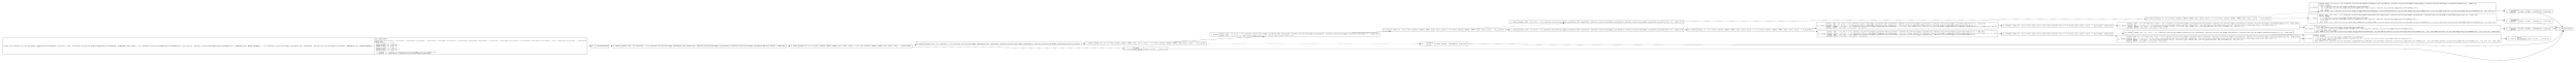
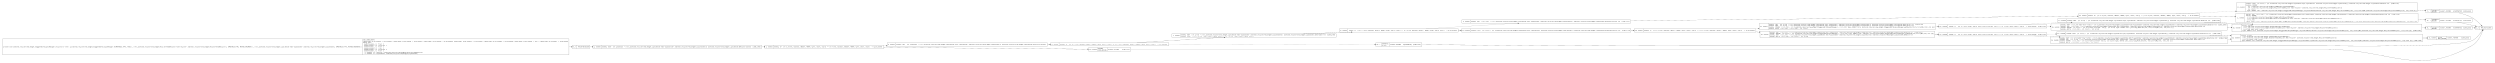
  digraph {
    fontname="Source Code Pro"
    rankdir=LR
    node [fontname="Source Code Pro" shape=record]
    edge [fontname="Source Code Pro"]
    n1 [label="{0\:\ ?|MTH_ENTER_BLOCK\l}"]
    n2 [label="{2\:\ 0x0000|0x0000: IGET  (r0 I:boolean) = (r5 I:androidx.recyclerview.widget.LayoutState A[D('layoutState' androidx.recyclerview.widget.LayoutState)]) androidx.recyclerview.widget.LayoutState.mRecycle boolean  (LINE:1766)\l}"]
    n3 [label="{3\:\ 0x0002|0x0002: IF  (r0 I:??[int, boolean, OBJECT, ARRAY, byte, short, char]) == (0 ??[int, boolean, OBJECT, ARRAY, byte, short, char])  \-\> B:26:0x0058 \l}"]
    n4 [label="{4\:\ 0x0004|0x0004: IGET  (r0 I:boolean) = (r5 I:androidx.recyclerview.widget.LayoutState A[D('layoutState' androidx.recyclerview.widget.LayoutState)]) androidx.recyclerview.widget.LayoutState.mInfinite boolean \l}"]
    n5 [label="{26\:\ 0x0058|RETURN\lORIG_RETURN\l|0x0058: RETURN    (LINE:1767)\l}"]
    n6 [label="{5\:\ 0x0006|0x0006: IF  (r0 I:??[int, boolean, OBJECT, ARRAY, byte, short, char]) == (0 ??[int, boolean, OBJECT, ARRAY, byte, short, char])  \-\> B:7:0x0009 \l}"]
    n7 [label="{1\:\ ?|MTH_EXIT_BLOCK\l}"]
    n8 [label="{7\:\ 0x0009|0x0009: IGET  (r0 I:int) = (r5 I:androidx.recyclerview.widget.LayoutState A[D('layoutState' androidx.recyclerview.widget.LayoutState)]) androidx.recyclerview.widget.LayoutState.mAvailable int  (LINE:1769)\l0x000b: CONST  (r1 I:??[int, float, short, byte, char]) = (\-1 ??[int, float, short, byte, char]) \l}"]
    n9 [label="{30\:\ ?|SYNTHETIC\lRETURN\l|0x0058: RETURN   A[SYNTHETIC] (LINE:1767)\l}"]
    n10 [label="{8\:\ 0x000c|0x000c: IF  (r0 I:??[int, boolean, OBJECT, ARRAY, byte, short, char]) != (0 ??[int, boolean, OBJECT, ARRAY, byte, short, char])  \-\> B:13:0x001e \l}"]
    n11 [label="{9\:\ 0x000e|0x000e: IGET  (r0 I:int) = (r5 I:androidx.recyclerview.widget.LayoutState A[D('layoutState' androidx.recyclerview.widget.LayoutState)]) androidx.recyclerview.widget.LayoutState.mLayoutDirection int  (LINE:1771)\l}"]
    n12 [label="{13\:\ 0x001e|0x001e: IGET  (r0 I:int) = (r5 I:androidx.recyclerview.widget.LayoutState A[D('layoutState' androidx.recyclerview.widget.LayoutState)]) androidx.recyclerview.widget.LayoutState.mLayoutDirection int  (LINE:1779)\l}"]
    n13 [label="{10\:\ 0x0010|0x0010: IF  (r0 I:??[int, boolean, OBJECT, ARRAY, byte, short, char]) != (r1 I:??[int, boolean, OBJECT, ARRAY, byte, short, char])  \-\> B:12:0x0018 \l}"]
    n14 [label="{14\:\ 0x0020|0x0020: IF  (r0 I:??[int, boolean, OBJECT, ARRAY, byte, short, char]) != (r1 I:??[int, boolean, OBJECT, ARRAY, byte, short, char])  \-\> B:20:0x003d \l}"]
    n15 [label="{11\:\ 0x0012|0x0012: IGET  (r0 I:int) = (r5 I:androidx.recyclerview.widget.LayoutState A[D('layoutState' androidx.recyclerview.widget.LayoutState)]) androidx.recyclerview.widget.LayoutState.mEndLine int  (LINE:1772)\l0x0014: INVOKE  \l  (r3 I:androidx.recyclerview.widget.StaggeredGridLayoutManager)\l  (r4 I:androidx.recyclerview.widget.RecyclerView$Recycler A[D('recycler' androidx.recyclerview.widget.RecyclerView$Recycler)])\l  (r0 I:int)\l type: DIRECT call: androidx.recyclerview.widget.StaggeredGridLayoutManager.recycleFromEnd(androidx.recyclerview.widget.RecyclerView$Recycler, int):void A[MD:(androidx.recyclerview.widget.RecyclerView$Recycler, int):void (m)]\l}"]
    n16 [label="{12\:\ 0x0018|0x0018: IGET  (r0 I:int) = (r5 I:androidx.recyclerview.widget.LayoutState A[D('layoutState' androidx.recyclerview.widget.LayoutState)]) androidx.recyclerview.widget.LayoutState.mStartLine int  (LINE:1774)\l0x001a: INVOKE  \l  (r3 I:androidx.recyclerview.widget.StaggeredGridLayoutManager)\l  (r4 I:androidx.recyclerview.widget.RecyclerView$Recycler A[D('recycler' androidx.recyclerview.widget.RecyclerView$Recycler)])\l  (r0 I:int)\l type: DIRECT call: androidx.recyclerview.widget.StaggeredGridLayoutManager.recycleFromStart(androidx.recyclerview.widget.RecyclerView$Recycler, int):void A[MD:(androidx.recyclerview.widget.RecyclerView$Recycler, int):void (m)]\l}"]
    n17 [label="{27\:\ ?|SYNTHETIC\lRETURN\l|0x0057: RETURN   A[SYNTHETIC] (LINE:1802)\l}"]
    n18 [label="{28\:\ ?|SYNTHETIC\lRETURN\l|0x0057: RETURN   A[SYNTHETIC] (LINE:1802)\l}"]
    n19 [label="{15\:\ 0x0022|0x0022: IGET  (r0 I:int) = (r5 I:androidx.recyclerview.widget.LayoutState A[D('layoutState' androidx.recyclerview.widget.LayoutState)]) androidx.recyclerview.widget.LayoutState.mStartLine int  (LINE:1781)\l0x0024: IGET  (r1 I:int) = (r5 I:androidx.recyclerview.widget.LayoutState A[D('layoutState' androidx.recyclerview.widget.LayoutState)]) androidx.recyclerview.widget.LayoutState.mStartLine int \l0x0026: INVOKE  (r1 I:int) = (r3 I:androidx.recyclerview.widget.StaggeredGridLayoutManager), (r1 I:int) type: DIRECT call: androidx.recyclerview.widget.StaggeredGridLayoutManager.getMaxStart(int):int A[MD:(int):int (m)]\l0x002a: ARITH  (r0 I:int) = (r0 I:int) \- (r1 I:int) \l}"]
    n20 [label="{20\:\ 0x003d|0x003d: IGET  (r0 I:int) = (r5 I:androidx.recyclerview.widget.LayoutState A[D('layoutState' androidx.recyclerview.widget.LayoutState)]) androidx.recyclerview.widget.LayoutState.mEndLine int  (LINE:1791)\l0x003f: INVOKE  (r0 I:int) = (r3 I:androidx.recyclerview.widget.StaggeredGridLayoutManager), (r0 I:int) type: DIRECT call: androidx.recyclerview.widget.StaggeredGridLayoutManager.getMinEnd(int):int A[MD:(int):int (m)]\l0x0043: IGET  (r1 I:int) = (r5 I:androidx.recyclerview.widget.LayoutState A[D('layoutState' androidx.recyclerview.widget.LayoutState)]) androidx.recyclerview.widget.LayoutState.mEndLine int \l0x0045: ARITH  (r0 I:int) = (r0 I:int) \- (r1 I:int) \l}"]
    n21 [label="{16\:\ 0x002b|0x002b: IF  (r0 I:??[int, byte, short, char] A[D('scrolled' int)]) \>= (0 ??[int, byte, short, char])  \-\> B:18:0x0030  (LINE:1783)\l}"]
    n22 [label="{21\:\ 0x0046|0x0046: IF  (r0 I:??[int, byte, short, char] A[D('scrolled' int)]) \>= (0 ??[int, byte, short, char])  \-\> B:23:0x004b  (LINE:1793)\l}"]
+   n23 [label="{17\:\ 0x002d|0x002d: IGET  (r1 I:int) = (r5 I:androidx.recyclerview.widget.LayoutState A[D('layoutState' androidx.recyclerview.widget.LayoutState)]) androidx.recyclerview.widget.LayoutState.mEndLine int  (LINE:1784)\l}"]
    n24 [label="{18\:\ 0x0030|0x0030: IGET  (r1 I:int A[D('line' int)]) = (r5 I:androidx.recyclerview.widget.LayoutState A[D('layoutState' androidx.recyclerview.widget.LayoutState)]) androidx.recyclerview.widget.LayoutState.mEndLine int  (LINE:1786)\l0x0032: IGET  (r2 I:int) = (r5 I:androidx.recyclerview.widget.LayoutState A[D('layoutState' androidx.recyclerview.widget.LayoutState)]) androidx.recyclerview.widget.LayoutState.mAvailable int \l0x0034: INVOKE  (r2 I:int) = (r0 I:int A[D('scrolled' int)]), (r2 I:int) type: STATIC call: java.lang.Math.min(int, int):int A[MD:(int, int):int (c)]\l0x0038: ARITH  (r1 I:int) = (r1 I:int) \- (r2 I:int) \l}"]
    n25 [label="{19\:\ 0x0039|0x0039: INVOKE  \l  (r3 I:androidx.recyclerview.widget.StaggeredGridLayoutManager)\l  (r4 I:androidx.recyclerview.widget.RecyclerView$Recycler A[D('recycler' androidx.recyclerview.widget.RecyclerView$Recycler)])\l  (r1 I:int A[D('line' int)])\l type: DIRECT call: androidx.recyclerview.widget.StaggeredGridLayoutManager.recycleFromEnd(androidx.recyclerview.widget.RecyclerView$Recycler, int):void A[MD:(androidx.recyclerview.widget.RecyclerView$Recycler, int):void (m)] (LINE:1788)\l}"]
    n26 [label="{29\:\ ?|SYNTHETIC\lRETURN\l|0x0057: RETURN   A[SYNTHETIC] (LINE:1802)\l}"]
    n27 [label="{22\:\ 0x0048|0x0048: IGET  (r1 I:int) = (r5 I:androidx.recyclerview.widget.LayoutState A[D('layoutState' androidx.recyclerview.widget.LayoutState)]) androidx.recyclerview.widget.LayoutState.mStartLine int  (LINE:1794)\l}"]
    n28 [label="{23\:\ 0x004b|0x004b: IGET  (r1 I:int A[D('line' int)]) = (r5 I:androidx.recyclerview.widget.LayoutState A[D('layoutState' androidx.recyclerview.widget.LayoutState)]) androidx.recyclerview.widget.LayoutState.mStartLine int  (LINE:1796)\l0x004d: IGET  (r2 I:int) = (r5 I:androidx.recyclerview.widget.LayoutState A[D('layoutState' androidx.recyclerview.widget.LayoutState)]) androidx.recyclerview.widget.LayoutState.mAvailable int \l0x004f: INVOKE  (r2 I:int) = (r0 I:int A[D('scrolled' int)]), (r2 I:int) type: STATIC call: java.lang.Math.min(int, int):int A[MD:(int, int):int (c)]\l0x0053: ARITH  (r1 I:int) = (r1 I:int) + (r2 I:int) \l}"]
    n29 [label="{24\:\ 0x0054|0x0054: INVOKE  \l  (r3 I:androidx.recyclerview.widget.StaggeredGridLayoutManager)\l  (r4 I:androidx.recyclerview.widget.RecyclerView$Recycler A[D('recycler' androidx.recyclerview.widget.RecyclerView$Recycler)])\l  (r1 I:int A[D('line' int)])\l type: DIRECT call: androidx.recyclerview.widget.StaggeredGridLayoutManager.recycleFromStart(androidx.recyclerview.widget.RecyclerView$Recycler, int):void A[MD:(androidx.recyclerview.widget.RecyclerView$Recycler, int):void (m)] (LINE:1798)\l}"]
    n30 [label="{25\:\ 0x0057|RETURN\lORIG_RETURN\l|0x0057: RETURN    (LINE:1802)\l}"]
    n31 [label="{private void androidx.recyclerview.widget.StaggeredGridLayoutManager.recycle((r3 'this' I:androidx.recyclerview.widget.StaggeredGridLayoutManager A[IMMUTABLE_TYPE, THIS]), (r4 I:androidx.recyclerview.widget.RecyclerView$Recycler A[D('recycler' androidx.recyclerview.widget.RecyclerView$Recycler), IMMUTABLE_TYPE, METHOD_ARGUMENT]), (r5 I:androidx.recyclerview.widget.LayoutState A[D('layoutState' androidx.recyclerview.widget.LayoutState), IMMUTABLE_TYPE, METHOD_ARGUMENT]))  | USE_LINES_HINTS\lCROSS_EDGE: B:12:0x0018 \-\> B:25:0x0057, CROSS_EDGE: B:19:0x0039 \-\> B:25:0x0057, CROSS_EDGE: B:18:0x0030 \-\> B:19:0x0039, CROSS_EDGE: B:24:0x0054 \-\> B:25:0x0057, CROSS_EDGE: B:23:0x004b \-\> B:24:0x0054, CROSS_EDGE: B:26:0x0058 \-\> B:1:?, CROSS_EDGE: B:3:0x0002 \-\> B:26:0x0058\lDebug Info:\l  0x002f\-0x0030: r1 'line' I\l  0x002b\-0x003c: r0 'scrolled' I\l  0x0039\-0x003c: r1 'line' I\l  0x004a\-0x004b: r1 'line' I\l  0x0046\-0x0057: r0 'scrolled' I\l  0x0054\-0x0057: r1 'line' I\l  \-1 \-0x0058: r4 'recycler' Landroidx\/recyclerview\/widget\/RecyclerView$Recycler;\l  \-1 \-0x0058: r5 'layoutState' Landroidx\/recyclerview\/widget\/LayoutState;\l}"]
    n1 -> n2
    n2 -> n3
    n3 -> n4 [style=dashed]
    n3 -> n5
    n4 -> n6
    n5 -> n7
    n6 -> n8
    n6 -> n9 [style=dashed]
    n8 -> n10
    n9 -> n7
    n10 -> n11 [style=dashed]
    n10 -> n12
    n11 -> n13
    n12 -> n14
    n13 -> n15 [style=dashed]
    n13 -> n16
    n14 -> n19 [style=dashed]
    n14 -> n20
    n15 -> n17
    n16 -> n18
    n17 -> n7
    n18 -> n7
    n19 -> n21
    n20 -> n22
+   n21 -> n23 [style=dashed]
    n21 -> n24
    n22 -> n27 [style=dashed]
    n22 -> n28 [style=dashed]
+   n23 -> n25
    n24 -> n25
    n25 -> n26
    n26 -> n7
    n27 -> n29
    n28 -> n29
    n29 -> n30
    n31 -> n1
  }
